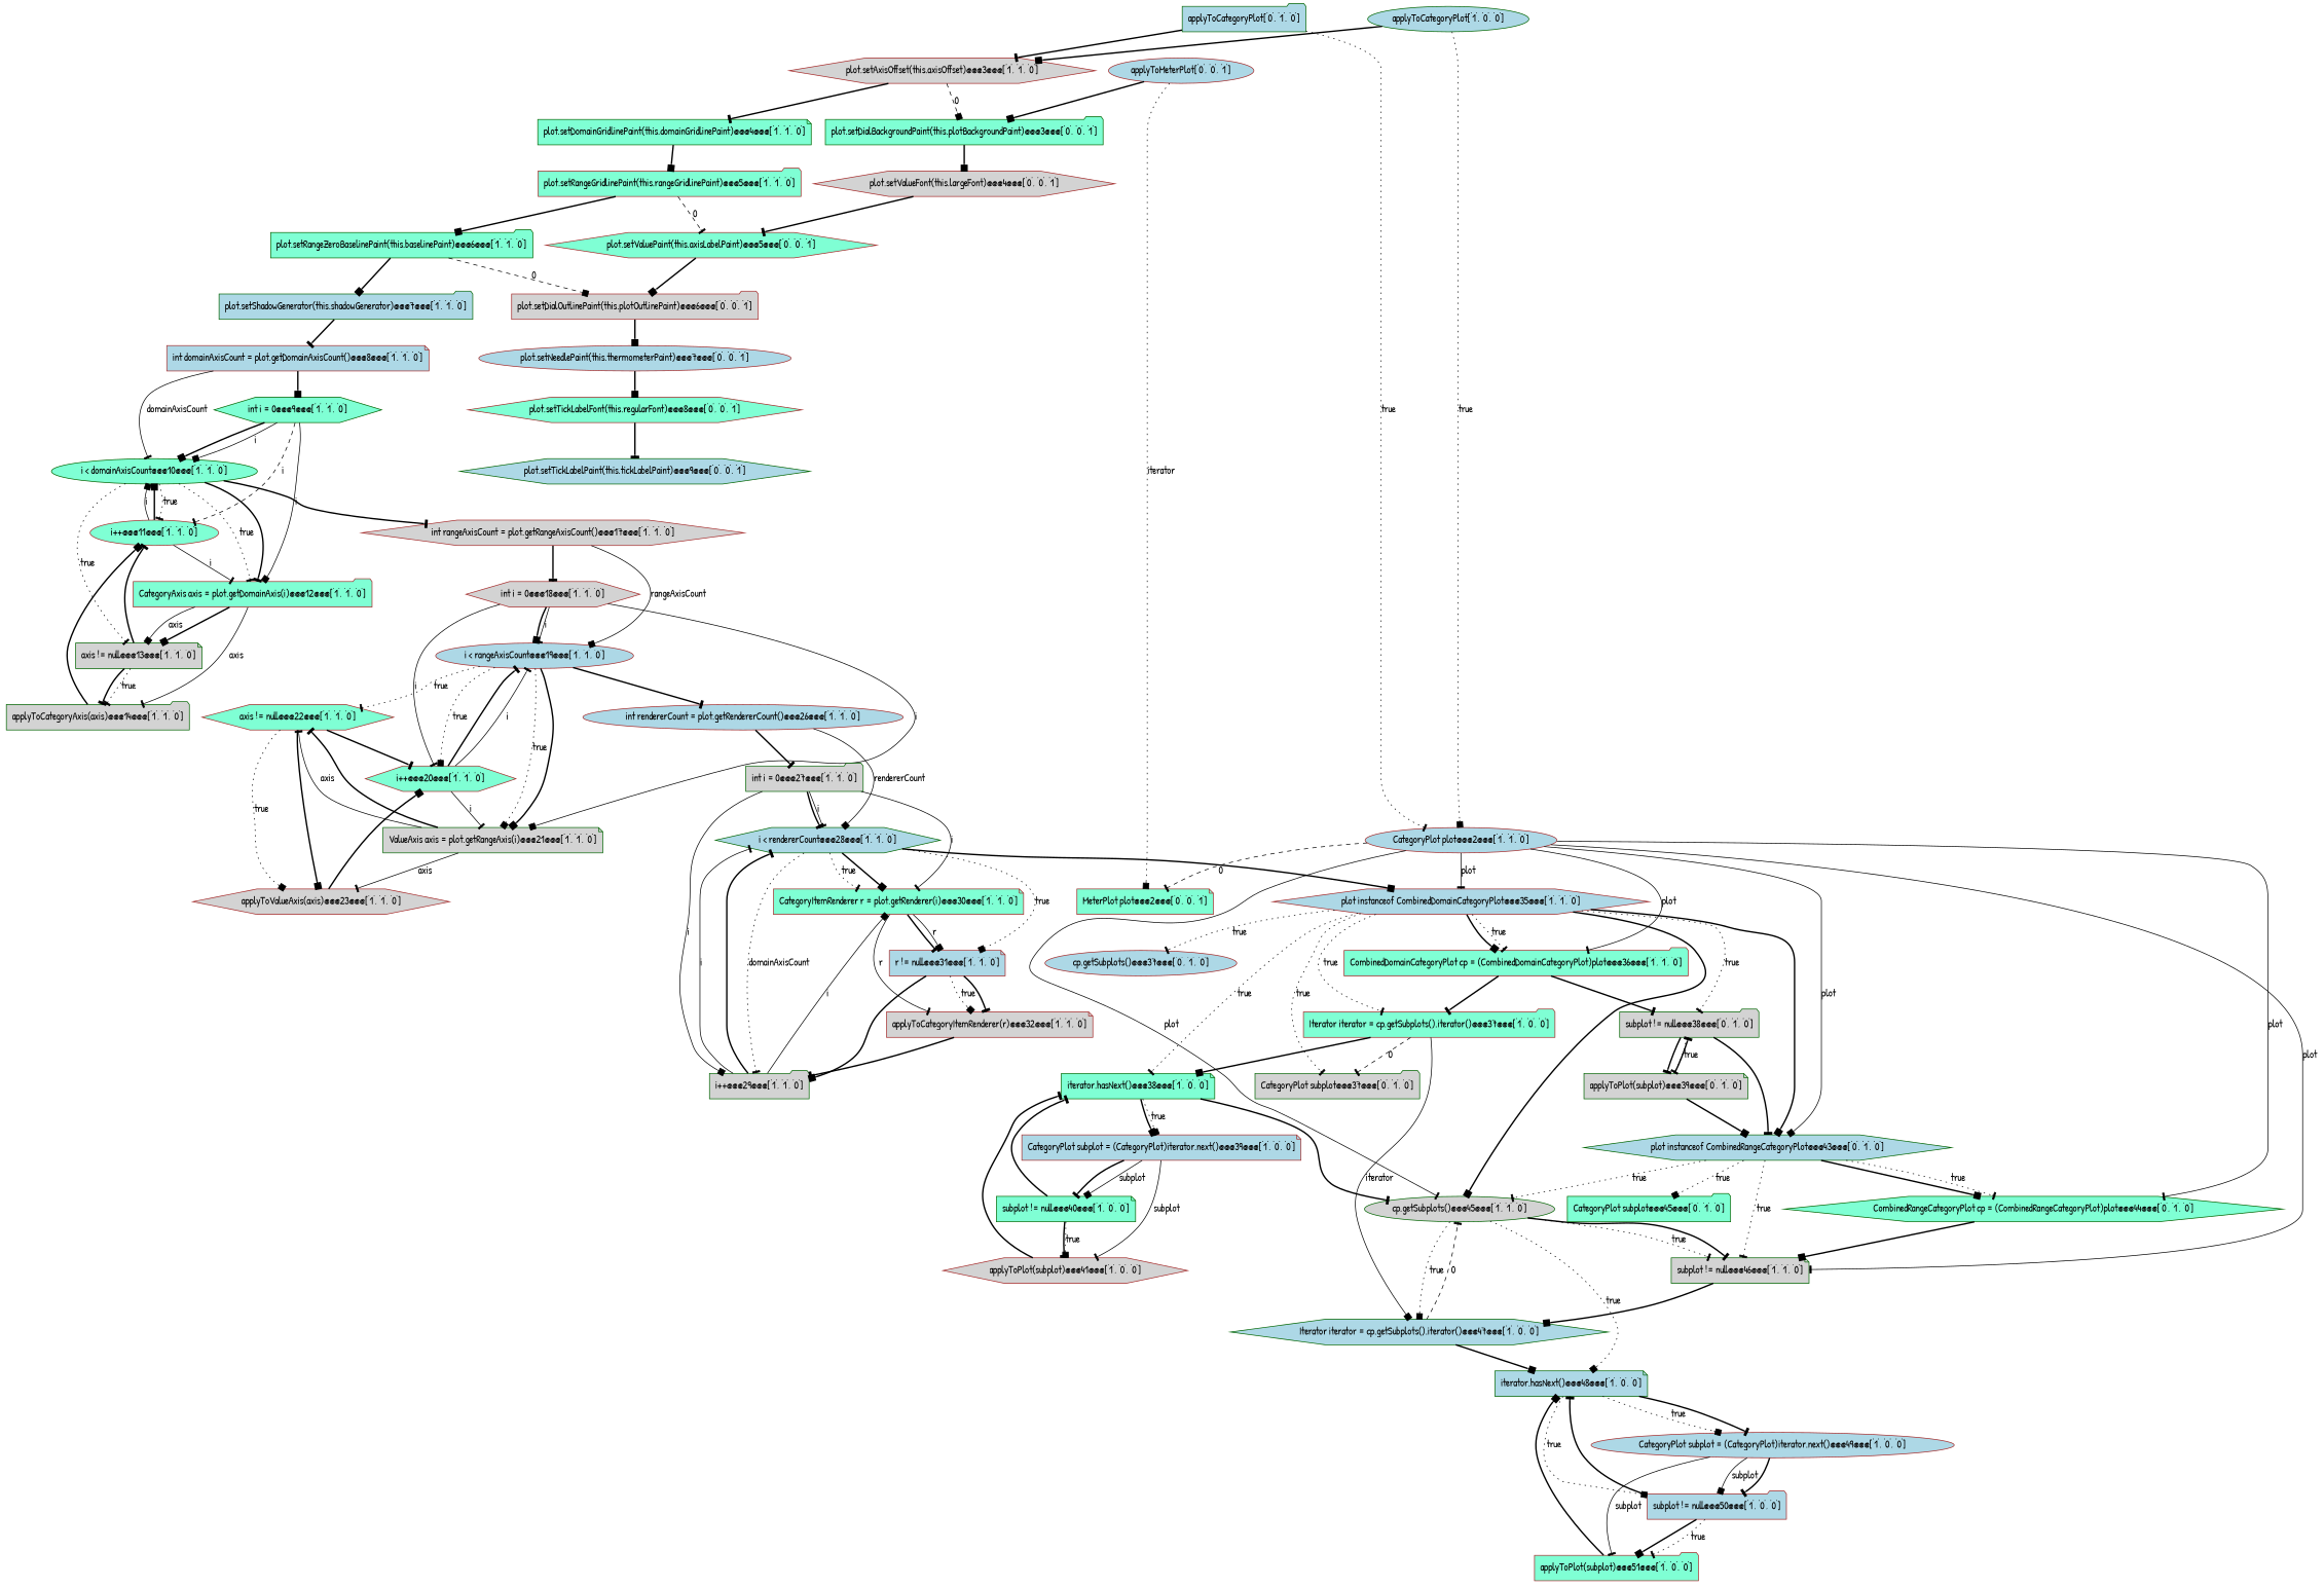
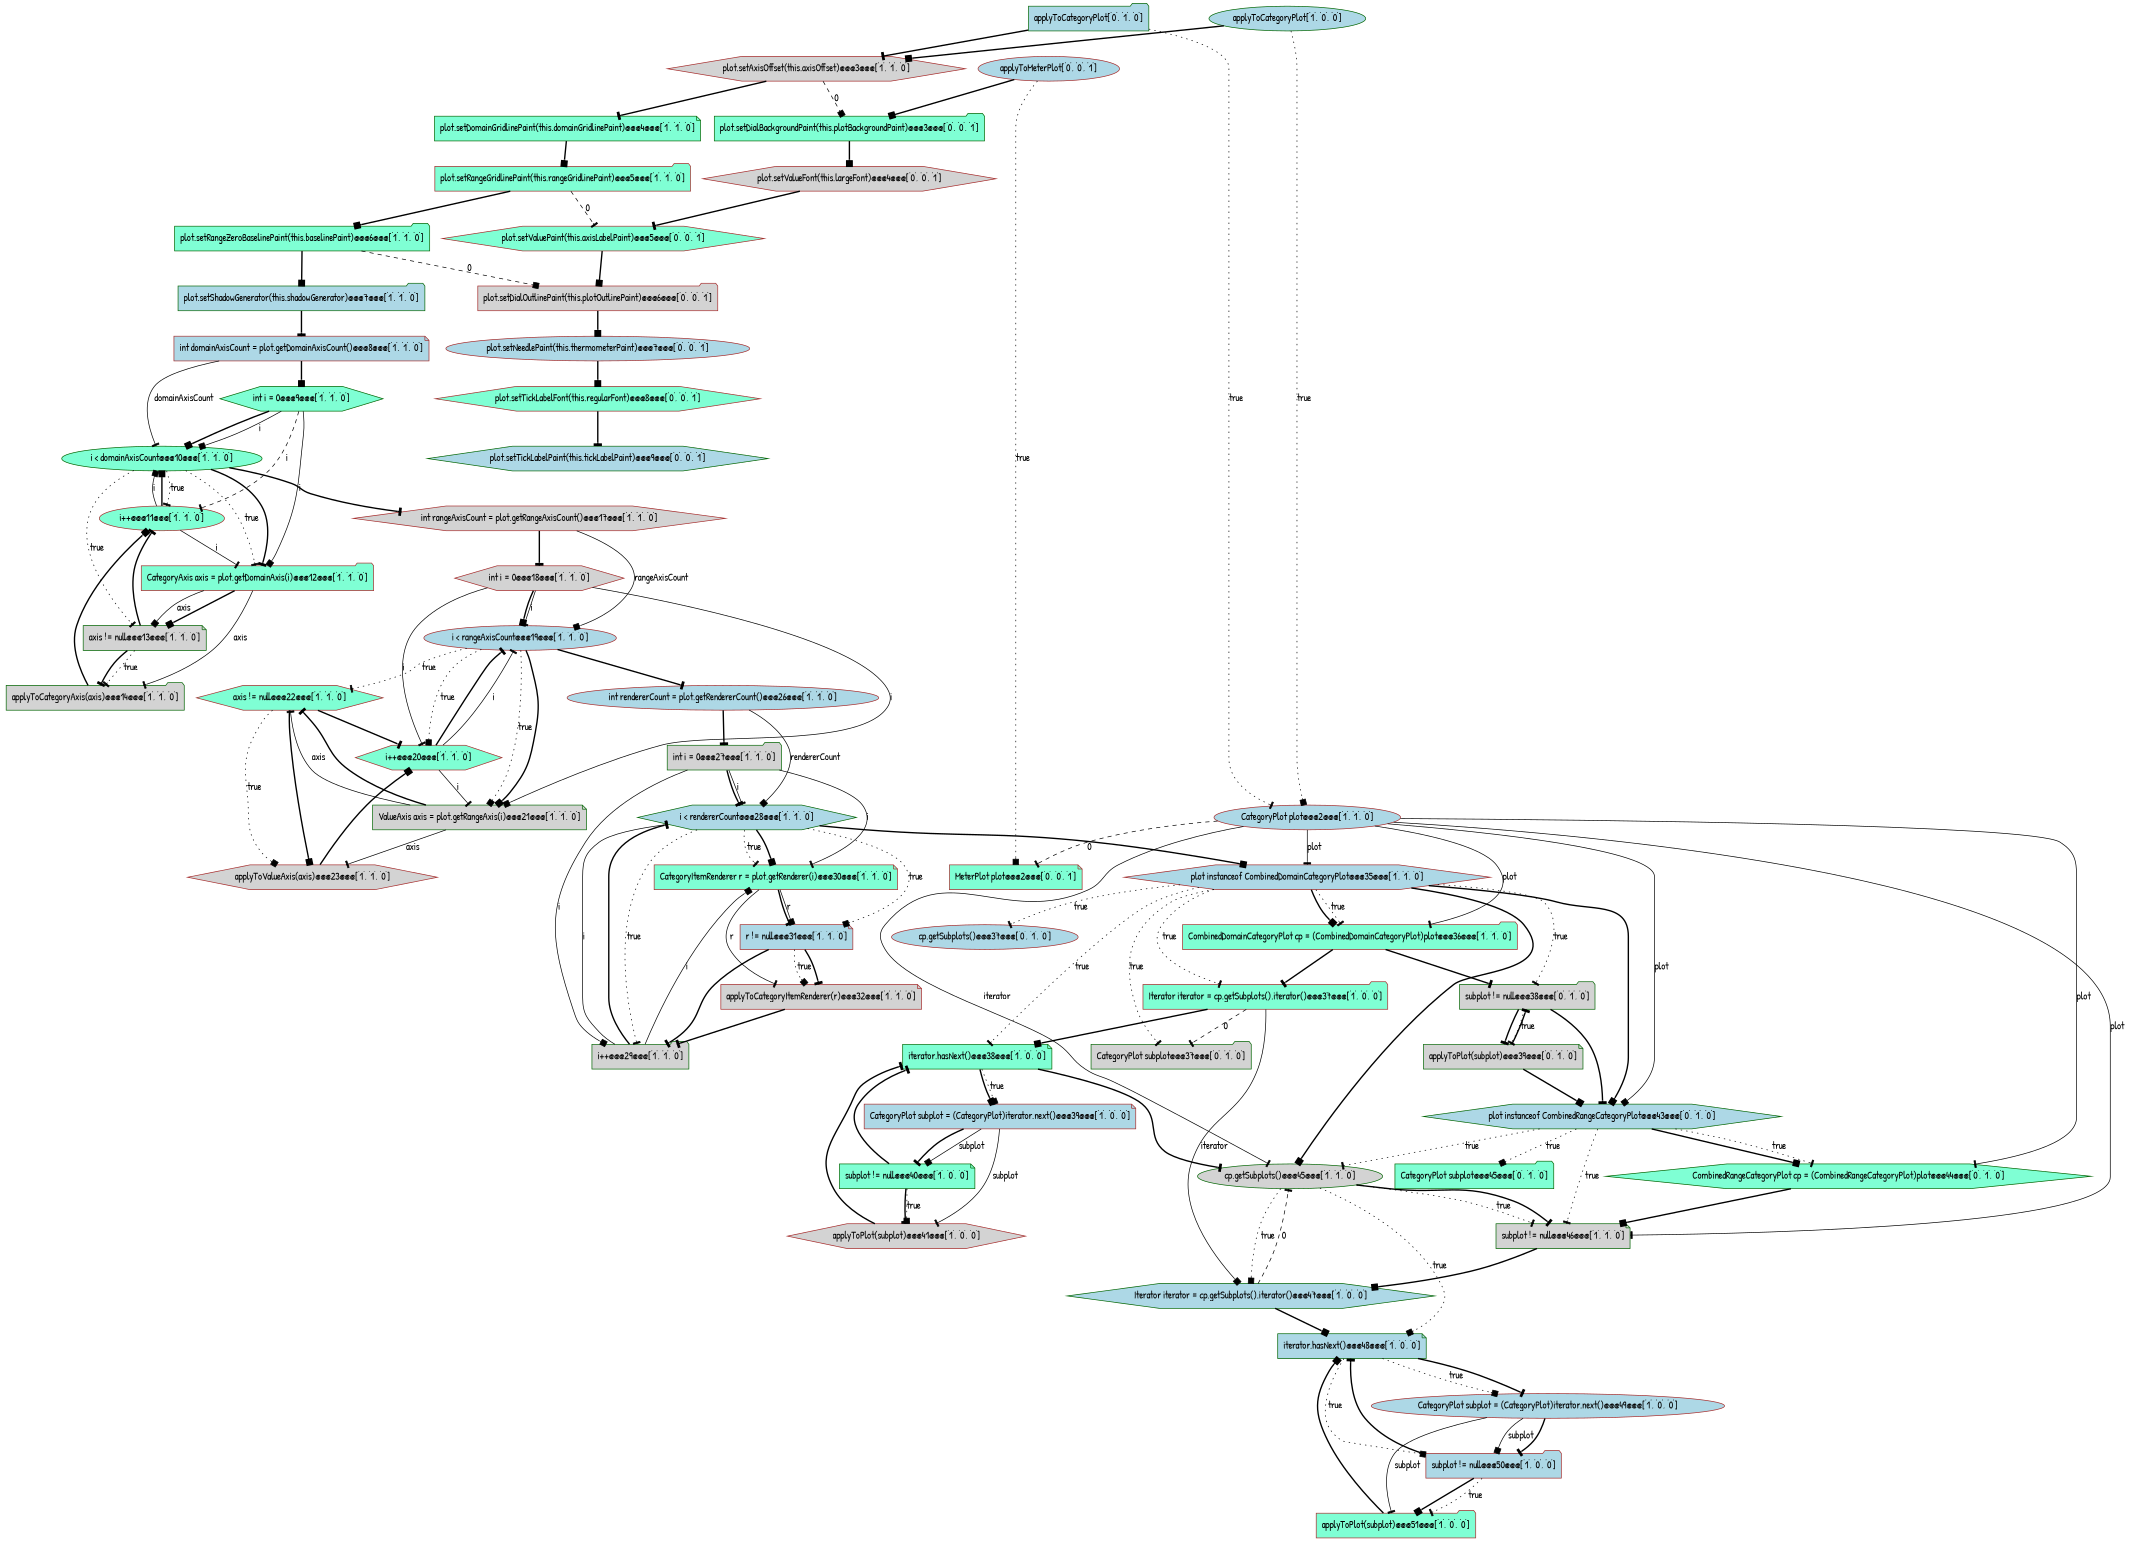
  digraph {
    fontname="Patrick Hand"
    node [color=brown fillcolor=aquamarine fontname="Patrick Hand" shape=hexagon style=filled]
    edge [arrowhead=tee fontname="Patrick Hand" style=bold]
    n1 [color=darkgreen fillcolor=lightblue label="applyToCategoryPlot['1', '0', '0']" shape=ellipse]
    n2 [fillcolor=lightgrey label="plot.setAxisOffset(this.axisOffset)@@@3@@@['1', '1', '0']"]
    n3 [fillcolor=lightblue label="CategoryPlot plot@@@2@@@['1', '1', '0']" shape=ellipse]
    n4 [color=darkgreen label="plot.setDomainGridlinePaint(this.domainGridlinePaint)@@@4@@@['1', '1', '0']" shape=note]
    n5 [color=darkgreen label="plot.setDialBackgroundPaint(this.plotBackgroundPaint)@@@3@@@['0', '0', '1']" shape=folder]
    n6 [color=darkgreen fillcolor=lightgrey label="subplot != null@@@46@@@['1', '1', '0']" shape=note]
    n7 [fillcolor=lightblue label="plot instanceof CombinedDomainCategoryPlot@@@35@@@['1', '1', '0']"]
    n8 [color=darkgreen fillcolor=lightgrey label="cp.getSubplots()@@@45@@@['1', '1', '0']" shape=ellipse]
    n9 [label="MeterPlot plot@@@2@@@['0', '0', '1']" shape=note]
    n10 [color=darkgreen fillcolor=lightblue label="plot instanceof CombinedRangeCategoryPlot@@@43@@@['0', '1', '0']"]
    n11 [color=darkgreen label="CombinedRangeCategoryPlot cp = (CombinedRangeCategoryPlot)plot@@@44@@@['0', '1', '0']"]
    n12 [label="CombinedDomainCategoryPlot cp = (CombinedDomainCategoryPlot)plot@@@36@@@['1', '1', '0']" shape=folder]
    n13 [fillcolor=lightgrey label="int rangeAxisCount = plot.getRangeAxisCount()@@@17@@@['1', '1', '0']"]
    n14 [fillcolor=lightblue label="i < rangeAxisCount@@@19@@@['1', '1', '0']" shape=ellipse]
    n15 [fillcolor=lightgrey label="int i = 0@@@18@@@['1', '1', '0']"]
    n16 [label="axis != null@@@22@@@['1', '1', '0']"]
    n17 [fillcolor=lightblue label="int rendererCount = plot.getRendererCount()@@@26@@@['1', '1', '0']" shape=ellipse]
    n18 [color=darkgreen fillcolor=lightgrey label="ValueAxis axis = plot.getRangeAxis(i)@@@21@@@['1', '1', '0']" shape=note]
    n19 [label="i++@@@20@@@['1', '1', '0']"]
    n20 [label="applyToPlot(subplot)@@@51@@@['1', '0', '0']" shape=folder]
    n21 [color=darkgreen fillcolor=lightblue label="iterator.hasNext()@@@48@@@['1', '0', '0']" shape=note]
    n22 [fillcolor=lightblue label="CategoryPlot subplot = (CategoryPlot)iterator.next()@@@49@@@['1', '0', '0']" shape=ellipse]
    n23 [fillcolor=lightblue label="subplot != null@@@50@@@['1', '0', '0']" shape=folder]
    n24 [label="plot.setRangeGridlinePaint(this.rangeGridlinePaint)@@@5@@@['1', '1', '0']" shape=folder]
    n25 [label="plot.setValuePaint(this.axisLabelPaint)@@@5@@@['0', '0', '1']"]
    n26 [color=darkgreen label="plot.setRangeZeroBaselinePaint(this.baselinePaint)@@@6@@@['1', '1', '0']" shape=folder]
    n27 [color=darkgreen fillcolor=lightgrey label="int i = 0@@@27@@@['1', '1', '0']" shape=folder]
    n28 [color=darkgreen fillcolor=lightblue label="i < rendererCount@@@28@@@['1', '1', '0']"]
    n29 [label="CategoryItemRenderer r = plot.getRenderer(i)@@@30@@@['1', '1', '0']" shape=note]
    n30 [color=darkgreen fillcolor=lightgrey label="i++@@@29@@@['1', '1', '0']" shape=folder]
    n31 [fillcolor=lightblue label="r != null@@@31@@@['1', '1', '0']" shape=note]
    n32 [fillcolor=lightgrey label="applyToCategoryItemRenderer(r)@@@32@@@['1', '1', '0']" shape=note]
    n33 [color=darkgreen label="CategoryPlot subplot@@@45@@@['0', '1', '0']" shape=folder]
    n34 [color=darkgreen fillcolor=lightblue label="Iterator iterator = cp.getSubplots().iterator()@@@47@@@['1', '0', '0']"]
    n35 [fillcolor=lightgrey label="plot.setDialOutlinePaint(this.plotOutlinePaint)@@@6@@@['0', '0', '1']" shape=folder]
    n36 [fillcolor=lightblue label="plot.setNeedlePaint(this.thermometerPaint)@@@7@@@['0', '0', '1']" shape=ellipse]
    n37 [color=darkgreen fillcolor=lightblue label="plot.setTickLabelPaint(this.tickLabelPaint)@@@9@@@['0', '0', '1']"]
    n38 [color=darkgreen label="iterator.hasNext()@@@38@@@['1', '0', '0']" shape=note]
    n39 [fillcolor=lightblue label="cp.getSubplots()@@@37@@@['0', '1', '0']" shape=ellipse]
    n40 [color=darkgreen fillcolor=lightgrey label="subplot != null@@@38@@@['0', '1', '0']" shape=folder]
    n41 [label="Iterator iterator = cp.getSubplots().iterator()@@@37@@@['1', '0', '0']" shape=folder]
    n42 [color=darkgreen fillcolor=lightgrey label="CategoryPlot subplot@@@37@@@['0', '1', '0']" shape=folder]
    n43 [fillcolor=lightgrey label="applyToValueAxis(axis)@@@23@@@['1', '1', '0']"]
    n44 [color=darkgreen label="subplot != null@@@40@@@['1', '0', '0']" shape=note]
    n45 [fillcolor=lightgrey label="applyToPlot(subplot)@@@41@@@['1', '0', '0']"]
    n46 [fillcolor=lightblue label="CategoryPlot subplot = (CategoryPlot)iterator.next()@@@39@@@['1', '0', '0']" shape=note]
    n47 [fillcolor=lightblue label="applyToMeterPlot['0', '0', '1']" shape=ellipse]
    n48 [fillcolor=lightgrey label="plot.setValueFont(this.largeFont)@@@4@@@['0', '0', '1']"]
    n49 [fillcolor=lightblue label="int domainAxisCount = plot.getDomainAxisCount()@@@8@@@['1', '1', '0']" shape=note]
    n50 [color=darkgreen label="i < domainAxisCount@@@10@@@['1', '1', '0']" shape=ellipse]
    n51 [color=darkgreen label="int i = 0@@@9@@@['1', '1', '0']"]
    n52 [label="i++@@@11@@@['1', '1', '0']" shape=ellipse]
    n53 [label="CategoryAxis axis = plot.getDomainAxis(i)@@@12@@@['1', '1', '0']" shape=folder]
    n54 [color=darkgreen fillcolor=lightgrey label="axis != null@@@13@@@['1', '1', '0']" shape=note]
    n55 [label="plot.setTickLabelFont(this.regularFont)@@@8@@@['0', '0', '1']"]
    n56 [color=darkgreen fillcolor=lightgrey label="applyToCategoryAxis(axis)@@@14@@@['1', '1', '0']" shape=folder]
    n57 [color=darkgreen fillcolor=lightblue label="plot.setShadowGenerator(this.shadowGenerator)@@@7@@@['1', '1', '0']" shape=folder]
    n58 [color=darkgreen fillcolor=lightgrey label="applyToPlot(subplot)@@@39@@@['0', '1', '0']" shape=note]
    n59 [color=darkgreen fillcolor=lightblue label="applyToCategoryPlot['0', '1', '0']" shape=folder]
    n1 -> n2 [arrowhead=box]
    n1 -> n3 [arrowhead=box label=true style=dotted]
    n2 -> n4
    n2 -> n5 [arrowhead=box label=0 style=dashed]
    n3 -> n6 [label=plot style=solid]
    n3 -> n7 [label=plot style=solid]
-   n3 -> n8 [label=plot style=solid]
+   n3 -> n8 [label=iterator style=solid]
    n3 -> n9 [label=0 style=dashed]
    n3 -> n10 [arrowhead=box label=plot style=solid]
    n3 -> n11 [label=plot style=solid]
    n3 -> n12 [label=plot style=solid]
    n4 -> n24 [arrowhead=box]
    n5 -> n48 [arrowhead=box]
    n6 -> n34 [arrowhead=box]
    n7 -> n8 [arrowhead=box]
    n7 -> n10 [arrowhead=box]
    n7 -> n12 [label=true style=dotted]
    n7 -> n12 [arrowhead=box]
    n7 -> n38 [label=true style=dotted]
    n7 -> n39 [label=true style=dotted]
    n7 -> n40 [label=true style=dotted]
    n7 -> n41 [label=true style=dotted]
    n7 -> n42 [label=true style=dotted]
    n8 -> n6 [label=true style=dotted]
    n8 -> n6
    n8 -> n21 [arrowhead=box label=true style=dotted]
    n8 -> n34 [arrowhead=box label=true style=dotted]
    n10 -> n6 [label=true style=dotted]
    n10 -> n8 [label=true style=dotted]
    n10 -> n11 [arrowhead=box]
    n10 -> n11 [label=true style=dotted]
    n10 -> n33 [arrowhead=box label=true style=dotted]
    n11 -> n6 [arrowhead=box]
    n12 -> n40
    n12 -> n41
    n13 -> n14 [arrowhead=box label=rangeAxisCount style=solid]
    n13 -> n15
    n14 -> n16 [label=true style=dotted]
    n14 -> n17
    n14 -> n18 [arrowhead=box label=true style=dotted]
    n14 -> n18 [arrowhead=box]
    n14 -> n19 [arrowhead=box label=true style=dotted]
    n15 -> n14 [arrowhead=box]
    n15 -> n14 [label=i style=solid]
    n15 -> n18 [arrowhead=box label=i style=solid]
    n15 -> n19 [label=i style=solid]
    n16 -> n19
    n16 -> n43 [arrowhead=box label=true style=dotted]
    n16 -> n43 [arrowhead=box]
    n17 -> n27
    n17 -> n28 [arrowhead=box label=rendererCount style=solid]
    n18 -> n16
    n18 -> n16 [label=axis style=solid]
    n18 -> n43 [label=axis style=solid]
    n19 -> n14
    n19 -> n14 [label=i style=solid]
    n19 -> n18 [label=i style=solid]
    n20 -> n21 [arrowhead=box]
    n21 -> n22
    n21 -> n22 [arrowhead=box label=true style=dotted]
    n21 -> n23 [arrowhead=box label=true style=dotted]
    n22 -> n20 [label=subplot style=solid]
    n22 -> n23 [arrowhead=box label=subplot style=solid]
    n22 -> n23
    n23 -> n20 [arrowhead=box]
    n23 -> n20 [label=true style=dotted]
    n23 -> n21
    n24 -> n25 [label=0 style=dashed]
    n24 -> n26 [arrowhead=box]
    n25 -> n35 [arrowhead=box]
    n26 -> n35 [arrowhead=box label=0 style=dashed]
    n26 -> n57 [arrowhead=box]
    n27 -> n28
    n27 -> n28 [label=i style=solid]
    n27 -> n29 [label=i style=solid]
    n27 -> n30 [arrowhead=box label=i style=solid]
    n28 -> n7 [arrowhead=box]
    n28 -> n29 [arrowhead=box]
    n28 -> n29 [label=true style=dotted]
-   n28 -> n30 [label=domainAxisCount style=dotted]
+   n28 -> n30 [label=true style=dotted]
    n28 -> n31 [arrowhead=box label=true style=dotted]
    n29 -> n31
    n29 -> n31 [arrowhead=box label=r style=solid]
    n29 -> n32 [label=r style=solid]
    n30 -> n28 [label=i style=solid]
    n30 -> n28
    n30 -> n29 [arrowhead=box label=i style=solid]
-   n31 -> n30 [arrowhead=box]
+   n31 -> n30
    n31 -> n32 [arrowhead=box label=true style=dotted]
    n31 -> n32
    n32 -> n30
    n34 -> n8 [label=0 style=dashed]
    n34 -> n21 [arrowhead=box]
    n35 -> n36 [arrowhead=box]
    n36 -> n55 [arrowhead=box]
    n38 -> n8
    n38 -> n46 [arrowhead=box]
    n38 -> n46 [arrowhead=box label=true style=dotted]
    n40 -> n10
    n40 -> n58 [label=true style=dotted]
    n40 -> n58
    n41 -> n34 [arrowhead=box label=iterator style=solid]
    n41 -> n38 [arrowhead=box]
    n41 -> n42 [label=0 style=dashed]
    n43 -> n19 [arrowhead=box]
    n44 -> n38
    n44 -> n45 [arrowhead=box label=true style=dotted]
    n44 -> n45
    n45 -> n38
    n46 -> n44
    n46 -> n44 [arrowhead=box label=subplot style=solid]
    n46 -> n45 [label=subplot style=solid]
    n47 -> n5 [arrowhead=box]
-   n47 -> n9 [arrowhead=box label=iterator style=dotted]
+   n47 -> n9 [arrowhead=box label=true style=dotted]
    n48 -> n25
    n49 -> n50 [label=domainAxisCount style=solid]
    n49 -> n51 [arrowhead=box]
    n50 -> n13
    n50 -> n52 [label=true style=dotted]
    n50 -> n53 [label=true style=dotted]
    n50 -> n53
    n50 -> n54 [label=true style=dotted]
    n51 -> n50 [arrowhead=box]
    n51 -> n50 [arrowhead=box label=i style=solid]
    n51 -> n52 [label=i style=dashed]
    n51 -> n53 [arrowhead=box label=i style=solid]
    n52 -> n50 [arrowhead=box label=i style=solid]
    n52 -> n50 [arrowhead=box]
    n52 -> n53 [label=i style=solid]
    n53 -> n54 [arrowhead=box label=axis style=solid]
    n53 -> n54 [arrowhead=box]
    n53 -> n56 [label=axis style=solid]
    n54 -> n52
    n54 -> n56 [label=true style=dotted]
    n54 -> n56
    n55 -> n37
    n56 -> n52 [arrowhead=box]
    n57 -> n49
    n58 -> n10 [arrowhead=box]
    n58 -> n40
    n59 -> n2
    n59 -> n3 [label=true style=dotted]
  }
